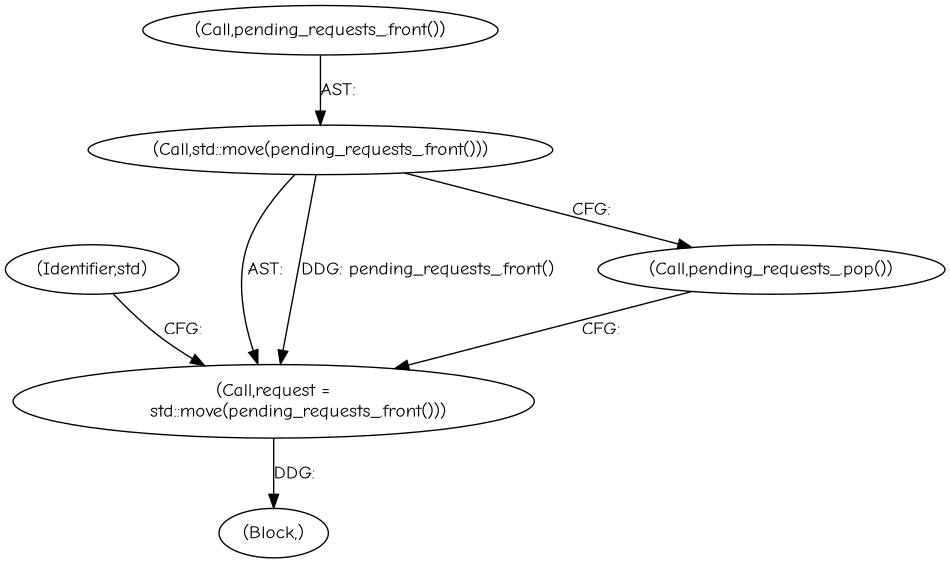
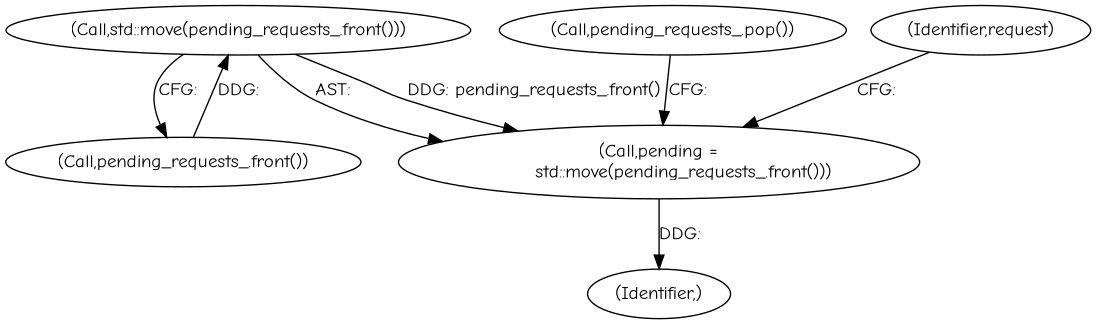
  digraph {
    fontname="Comic Neue"
    node [fontname="Comic Neue"]
    edge [fontname="Comic Neue"]
    n1 [label="(Call,std::move(pending_requests_.front()))"]
-   n2 [label="(Call,request =\n        std::move(pending_requests_.front()))"]
+   n2 [label="(Call,pending =\n        std::move(pending_requests_.front()))"]
    n3 [label="(Call,pending_requests_.front())"]
-   n4 [label="(Block,)"]
+   n4 [label="(Identifier,)"]
    n5 [label="(Call,pending_requests_.pop())"]
-   n6 [label="(Identifier,std)"]
+   n6 [label="(Identifier,request)"]
    n1 -> n2 [label="AST: "]
    n1 -> n2 [label="DDG: pending_requests_.front()"]
-   n1 -> n5 [label="CFG: "]
+   n1 -> n3 [label="CFG: "]
    n2 -> n4 [label="DDG: "]
-   n3 -> n1 [label="AST: "]
+   n3 -> n1 [label="DDG: "]
    n5 -> n2 [label="CFG: "]
    n6 -> n2 [label="CFG: "]
  }
